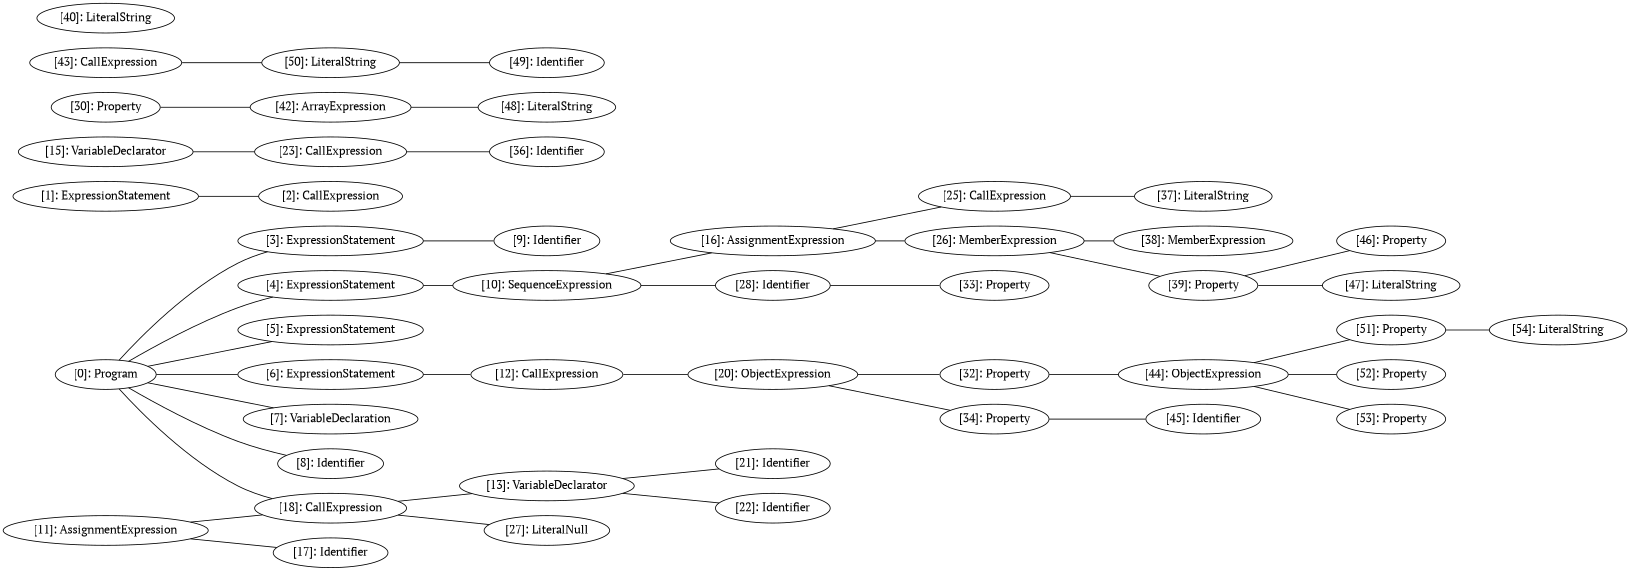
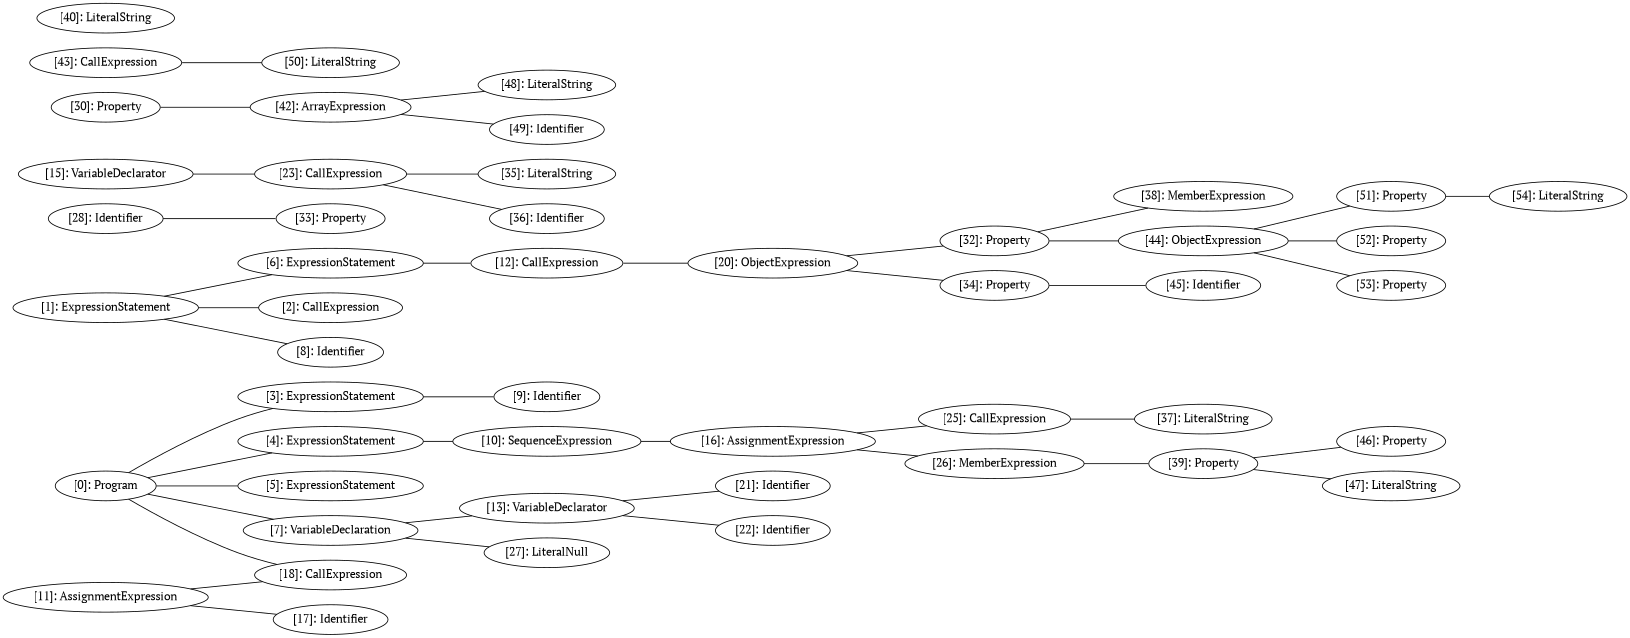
  graph {
    fontname="PT Serif"
    rankdir=LR
    node [fontname="PT Serif"]
    edge [fontname="PT Serif"]
    n1 [label="[0]: Program"]
    n2 [label="[3]: ExpressionStatement"]
    n3 [label="[4]: ExpressionStatement"]
    n4 [label="[5]: ExpressionStatement"]
    n5 [label="[6]: ExpressionStatement"]
    n6 [label="[7]: VariableDeclaration"]
    n7 [label="[18]: CallExpression"]
    n8 [label="[1]: ExpressionStatement"]
    n9 [label="[2]: CallExpression"]
    n10 [label="[8]: Identifier"]
    n11 [label="[9]: Identifier"]
    n12 [label="[10]: SequenceExpression"]
    n13 [label="[12]: CallExpression"]
    n14 [label="[13]: VariableDeclarator"]
    n15 [label="[16]: AssignmentExpression"]
    n16 [label="[28]: Identifier"]
    n17 [label="[20]: ObjectExpression"]
    n18 [label="[21]: Identifier"]
    n19 [label="[22]: Identifier"]
    n20 [label="[15]: VariableDeclarator"]
    n21 [label="[23]: CallExpression"]
    n22 [label="[25]: CallExpression"]
    n23 [label="[26]: MemberExpression"]
    n24 [label="[33]: Property"]
    n25 [label="[11]: AssignmentExpression"]
    n26 [label="[17]: Identifier"]
    n27 [label="[27]: LiteralNull"]
    n28 [label="[32]: Property"]
    n29 [label="[34]: Property"]
+   n30 [label="[35]: LiteralString"]
    n31 [label="[36]: Identifier"]
    n32 [label="[37]: LiteralString"]
    n33 [label="[38]: MemberExpression"]
    n34 [label="[39]: Property"]
    n35 [label="[30]: Property"]
    n36 [label="[42]: ArrayExpression"]
    n37 [label="[44]: ObjectExpression"]
    n38 [label="[45]: Identifier"]
    n39 [label="[46]: Property"]
    n40 [label="[47]: LiteralString"]
    n41 [label="[48]: LiteralString"]
    n42 [label="[49]: Identifier"]
    n43 [label="[43]: CallExpression"]
    n44 [label="[50]: LiteralString"]
    n45 [label="[51]: Property"]
    n46 [label="[52]: Property"]
    n47 [label="[53]: Property"]
    n48 [label="[40]: LiteralString"]
    n49 [label="[54]: LiteralString"]
    n1 -- n2
    n1 -- n3
    n1 -- n4
-   n1 -- n5
+   n8 -- n5
    n1 -- n6
    n1 -- n7
    n2 -- n11
    n3 -- n12
    n5 -- n13
-   n7 -- n14
-   n7 -- n27
+   n6 -- n14
+   n6 -- n27
    n8 -- n9
-   n1 -- n10
+   n8 -- n10
    n12 -- n15
-   n12 -- n16
    n13 -- n17
    n14 -- n18
    n14 -- n19
    n15 -- n22
    n15 -- n23
    n16 -- n24
    n17 -- n28
    n17 -- n29
    n20 -- n21
+   n21 -- n30
    n21 -- n31
    n22 -- n32
-   n23 -- n33
+   n28 -- n33
    n23 -- n34
    n25 -- n7
    n25 -- n26
    n28 -- n37
    n29 -- n38
    n34 -- n39
    n34 -- n40
    n35 -- n36
    n36 -- n41
-   n44 -- n42
+   n36 -- n42
    n37 -- n45
    n37 -- n46
    n37 -- n47
    n43 -- n44
    n45 -- n49
  }
